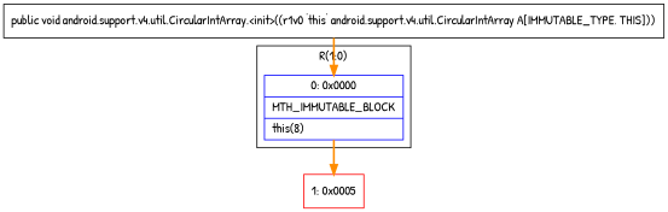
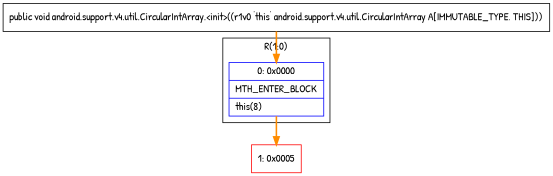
  digraph {
    fontname="Patrick Hand"
    node [shape=record fontname="Patrick Hand"]
    edge [color=darkorange style=bold fontname="Patrick Hand"]
-   n1 [color=blue label="{0\:\ 0x0000|MTH_IMMUTABLE_BLOCK\l|this(8)\l}"]
+   n1 [color=blue label="{0\:\ 0x0000|MTH_ENTER_BLOCK\l|this(8)\l}"]
    n2 [color=red label="{1\:\ 0x0005}"]
    n3 [label="{public void android.support.v4.util.CircularIntArray.\<init\>((r1v0 'this' android.support.v4.util.CircularIntArray A[IMMUTABLE_TYPE, THIS])) }"]
    subgraph cluster_1 {
      label="R(1:0)"
      n1
    }
    n1 -> n2
    n3 -> n1
  }
